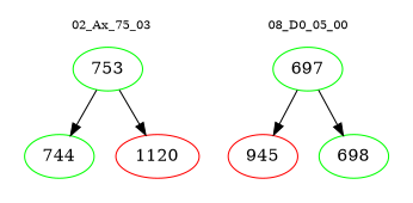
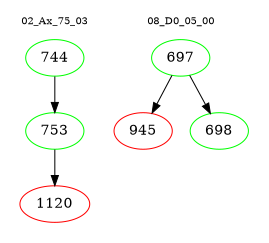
  digraph {
    node [color=green]
    edge [color=black]
    n1 [label=753]
    n2 [label=744]
    n3 [color=red label=1120]
    n4 [label=697]
    n5 [color=red label=945]
    n6 [label=698]
    subgraph cluster_1 {
      color=white
      fontsize=10
      label="02_Ax_75_03"
      n1
      n2
      n3
    }
    subgraph cluster_2 {
      color=white
      fontsize=10
      label="08_D0_05_00"
      n4
      n5
      n6
    }
-   n1 -> n2
+   n2 -> n1
    n1 -> n3
    n4 -> n5
    n4 -> n6
  }
